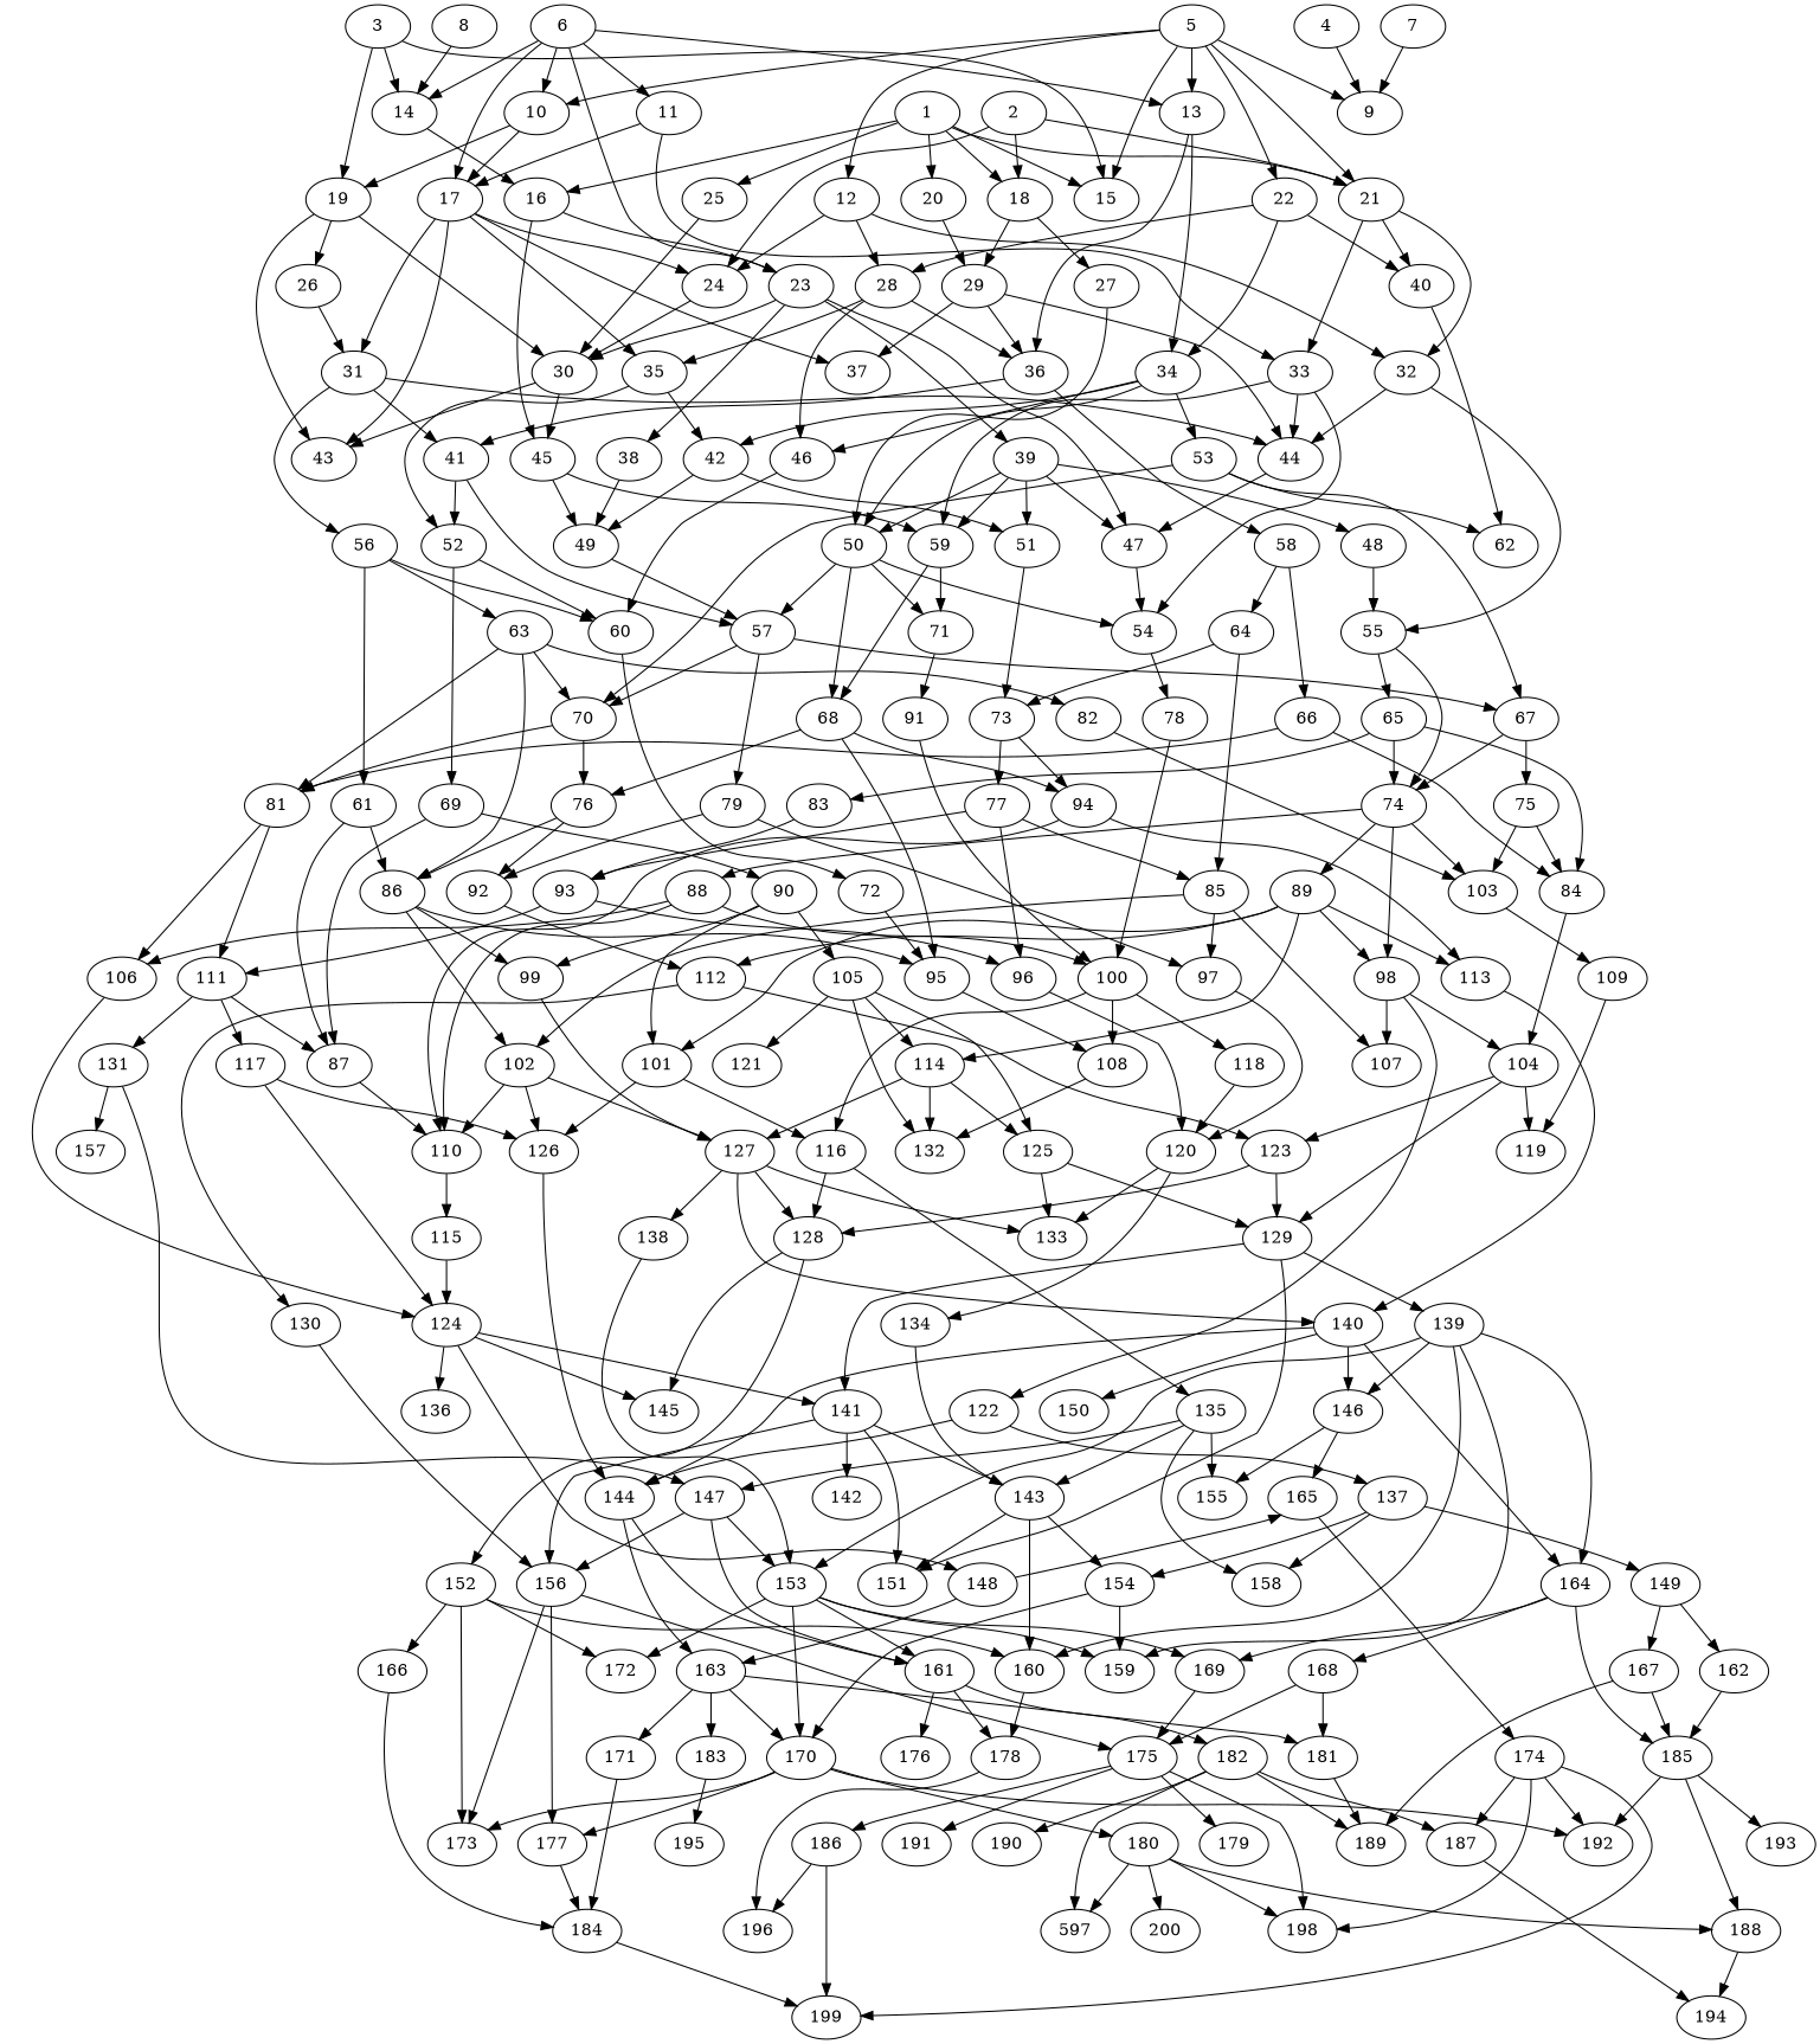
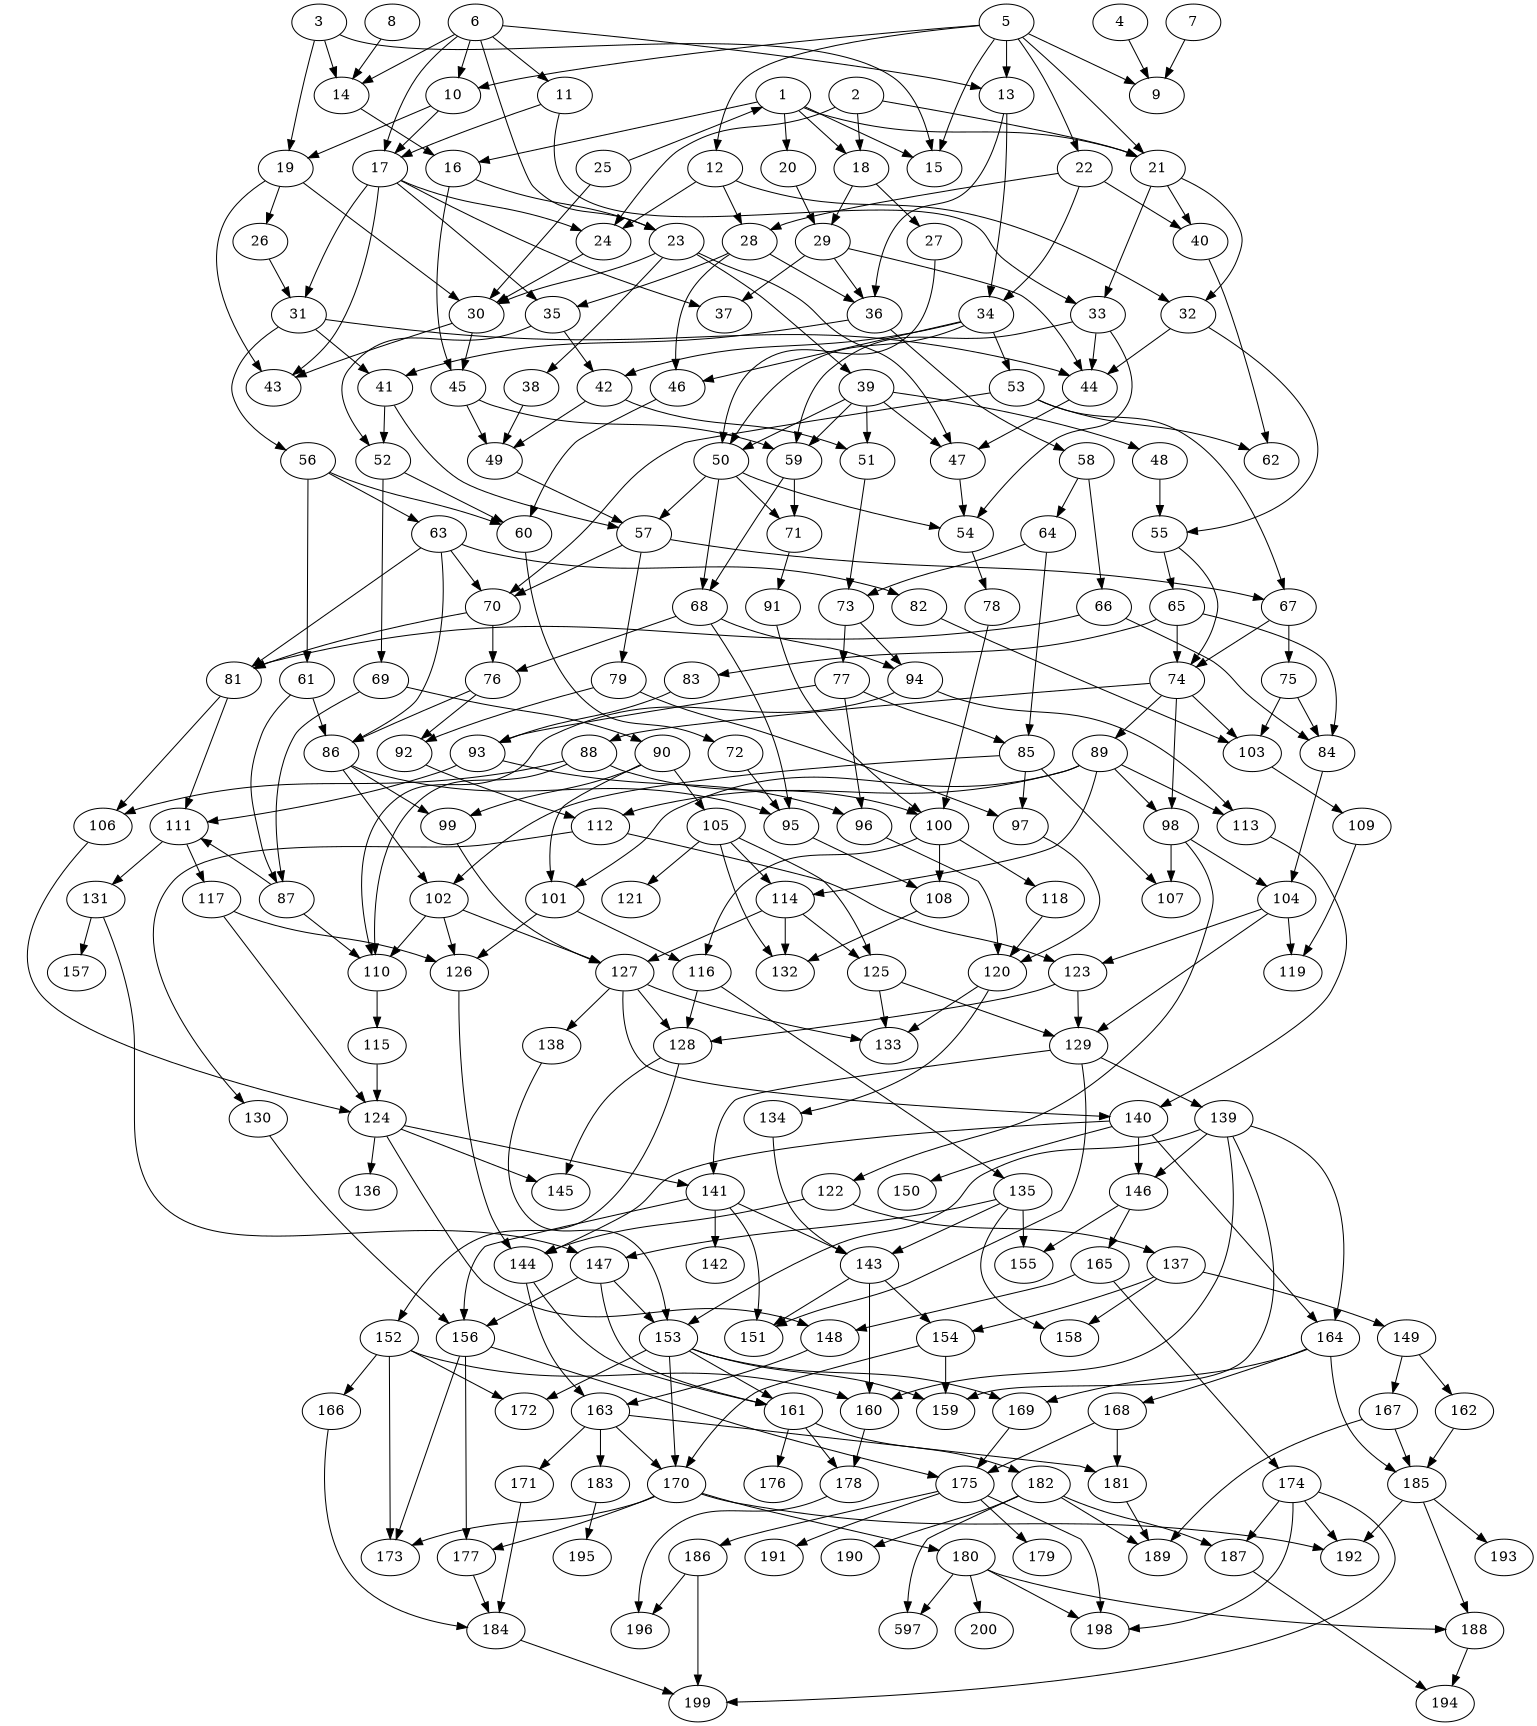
  digraph {
    node [alpha=0.09]
    1 [alpha=0.20]
    15 [alpha=0.19]
    16 [alpha=0.00]
    18 [alpha=0.17]
    20 [alpha=0.00]
    21 [alpha=0.05]
    25 [alpha=0.06]
    23 [alpha=0.03]
    45 [alpha=0.20]
    27 [alpha=0.03]
    29 [alpha=0.12]
    33 [alpha=0.19]
    32 [alpha=0.02]
    40 [alpha=0.20]
    30 [alpha=0.01]
    38 [alpha=0.00]
    39 [alpha=0.16]
    47 [alpha=0.20]
    59 [alpha=0.02]
    49 [alpha=0.03]
    50 [alpha=0.17]
    36 [alpha=0.15]
    37 [alpha=0.11]
    44 [alpha=0.15]
    54 [alpha=0.16]
    55 [alpha=0.15]
    62 [alpha=0.17]
    43 [alpha=0.17]
    2 [alpha=0.07]
    24 [alpha=0.05]
    3
    14 [alpha=0.16]
    19 [alpha=0.12]
    26 [alpha=0.08]
    31 [alpha=0.02]
    4 [alpha=0.16]
    9 [alpha=0.04]
    5 [alpha=0.01]
    10 [alpha=0.19]
    12
    13 [alpha=0.18]
    22 [alpha=0.08]
    17
    28 [alpha=0.20]
    34 [alpha=0.05]
    35 [alpha=0.19]
    46 [alpha=0.04]
    42 [alpha=0.10]
    53 [alpha=0.13]
    41 [alpha=0.18]
    58 [alpha=0.11]
    6 [alpha=0.01]
    11 [alpha=0.18]
    56 [alpha=0.18]
    52 [alpha=0.18]
    48 [alpha=0.07]
    51 [alpha=0.20]
    7 [alpha=0.07]
    8 [alpha=0.06]
    78 [alpha=0.18]
    68 [alpha=0.04]
    71 [alpha=0.13]
    60 [alpha=0.03]
    65 [alpha=0.12]
    74 [alpha=0.06]
    57 [alpha=0.00]
    67 [alpha=0.17]
    70 [alpha=0.19]
    64 [alpha=0.12]
    66
    61 [alpha=0.08]
    63 [alpha=0.03]
    69 [alpha=0.06]
    73 [alpha=0.19]
    79 [alpha=0.08]
    76 [alpha=0.18]
    94 [alpha=0.08]
    95 [alpha=0.01]
    91
    72 [alpha=0.06]
    87 [alpha=0.03]
    86 [alpha=0.18]
    81 [alpha=0.19]
    82 [alpha=0.01]
    83
    84 [alpha=0.08]
    88
    89 [alpha=0.19]
    98
    103 [alpha=0.18]
    100 [alpha=0.03]
    75
    90 [alpha=0.14]
    85 [alpha=0.11]
    77 [alpha=0.08]
    92 [alpha=0.05]
    97 [alpha=0.17]
    110 [alpha=0.18]
    113 [alpha=0.11]
    108 [alpha=0.01]
    93 [alpha=0.18]
    96 [alpha=0.10]
    111 [alpha=0.03]
    99 [alpha=0.17]
    101 [alpha=0.06]
    105 [alpha=0.08]
    106 [alpha=0.11]
    116 [alpha=0.06]
    118
    104 [alpha=0.18]
    112 [alpha=0.03]
    114 [alpha=0.01]
    107 [alpha=0.02]
    122
    109 [alpha=0.10]
    102 [alpha=0.08]
    120 [alpha=0.14]
    127 [alpha=0.15]
    126 [alpha=0.10]
    117 [alpha=0.13]
    131 [alpha=0.03]
    115 [alpha=0.14]
    124 [alpha=0.14]
    119 [alpha=0.05]
    123 [alpha=0.15]
    129
    140
    132 [alpha=0.16]
    125 [alpha=0.01]
    121 [alpha=0.11]
    130 [alpha=0.16]
    137 [alpha=0.03]
    144 [alpha=0.01]
    133 [alpha=0.19]
    134 [alpha=0.03]
    128 [alpha=0.04]
    135 [alpha=0.03]
    141
    136 [alpha=0.11]
    145 [alpha=0.05]
    148 [alpha=0.03]
    147 [alpha=0.13]
    157
    139 [alpha=0.16]
    151 [alpha=0.14]
    138
    156 [alpha=0.15]
    146 [alpha=0.17]
    164 [alpha=0.07]
    150 [alpha=0.11]
    143 [alpha=0.11]
    158 [alpha=0.06]
    149 [alpha=0.12]
    154 [alpha=0.14]
    161 [alpha=0.17]
    163 [alpha=0.04]
    152 [alpha=0.17]
    153 [alpha=0.03]
    155 [alpha=0.13]
    142 [alpha=0.05]
    160 [alpha=0.07]
    159
    165 [alpha=0.11]
    173 [alpha=0.05]
    175 [alpha=0.20]
    177 [alpha=0.13]
    169 [alpha=0.05]
    185 [alpha=0.05]
    168
    166 [alpha=0.18]
    172 [alpha=0.19]
    162 [alpha=0.04]
    167 [alpha=0.18]
    170 [alpha=0.08]
    178 [alpha=0.05]
    176 [alpha=0.05]
    182 [alpha=0.10]
    171 [alpha=0.01]
    181 [alpha=0.18]
    183 [alpha=0.20]
    174 [alpha=0.14]
    184 [alpha=0.08]
    198 [alpha=0.06]
    179 [alpha=0.06]
    186 [alpha=0.01]
    191 [alpha=0.01]
    189 [alpha=0.12]
    180 [alpha=0.18]
    192 [alpha=0.04]
    196 [alpha=0.06]
    188 [alpha=0.10]
    193 [alpha=0.16]
    187 [alpha=0.17]
    n194 [alpha=0.03 label=597]
    190 [alpha=0.02]
    195 [alpha=0.06]
    199 [alpha=0.03]
    200 [alpha=0.15]
    194 [alpha=0.07]
    1 -> 15
    1 -> 16
    1 -> 18
    1 -> 20
    1 -> 21
-   1 -> 25
+   25 -> 1
    16 -> 23
    16 -> 45
    18 -> 27
    18 -> 29
    20 -> 29
    21 -> 33
    21 -> 32
    21 -> 40
    25 -> 30
    23 -> 30
    23 -> 38
    23 -> 39
    23 -> 47
    45 -> 59
    45 -> 49
    27 -> 50
    29 -> 36
    29 -> 37
    29 -> 44
    33 -> 59
    33 -> 44
    33 -> 54
    32 -> 44
    32 -> 55
    40 -> 62
    30 -> 45
    30 -> 43
    38 -> 49
    39 -> 47
    39 -> 59
    39 -> 50
    39 -> 48
    39 -> 51
    47 -> 54
    59 -> 68
    59 -> 71
    49 -> 57
    50 -> 54
    50 -> 68
    50 -> 71
    50 -> 57
    36 -> 41
    36 -> 58
    44 -> 47
    54 -> 78
    55 -> 65
    55 -> 74
    2 -> 18
    2 -> 21
    2 -> 24
    24 -> 30
    3 -> 15
    3 -> 14
    3 -> 19
    14 -> 16
    19 -> 30
    19 -> 43
    19 -> 26
    26 -> 31
    31 -> 44
    31 -> 41
    31 -> 56
    4 -> 9
    5 -> 15
    5 -> 21
    5 -> 9
    5 -> 10
    5 -> 12
    5 -> 13
    5 -> 22
    10 -> 19
    10 -> 17
    12 -> 32
    12 -> 24
    12 -> 28
    13 -> 36
    13 -> 34
    22 -> 40
    22 -> 28
    22 -> 34
    17 -> 37
    17 -> 43
    17 -> 24
    17 -> 31
    17 -> 35
    28 -> 36
    28 -> 35
    28 -> 46
    34 -> 50
    34 -> 46
    34 -> 42
    34 -> 53
    35 -> 42
    35 -> 52
    46 -> 60
    42 -> 49
    42 -> 51
    53 -> 62
    53 -> 67
    53 -> 70
    41 -> 52
    41 -> 57
    58 -> 64
    58 -> 66
    6 -> 23
    6 -> 14
    6 -> 10
    6 -> 13
    6 -> 17
    6 -> 11
    11 -> 33
    11 -> 17
    56 -> 60
    56 -> 61
    56 -> 63
    52 -> 60
    52 -> 69
    48 -> 55
    51 -> 73
    7 -> 9
    8 -> 14
    78 -> 100
    68 -> 76
    68 -> 94
    68 -> 95
    71 -> 91
    60 -> 72
    65 -> 74
    65 -> 83
    65 -> 84
    74 -> 88
    74 -> 89
    74 -> 98
    74 -> 103
    57 -> 67
    57 -> 70
    57 -> 79
    67 -> 74
    67 -> 75
    70 -> 76
    70 -> 81
    64 -> 73
    64 -> 85
    66 -> 81
    66 -> 84
    61 -> 87
    61 -> 86
    63 -> 70
    63 -> 86
    63 -> 81
    63 -> 82
    69 -> 87
    69 -> 90
    73 -> 94
    73 -> 77
    79 -> 92
    79 -> 97
    76 -> 86
    76 -> 92
    94 -> 110
    94 -> 113
    95 -> 108
    91 -> 100
    72 -> 95
    87 -> 110
-   111 -> 87
+   87 -> 111
    86 -> 95
    86 -> 99
    86 -> 102
    81 -> 111
    81 -> 106
    82 -> 103
    83 -> 93
    84 -> 104
    88 -> 100
    88 -> 110
    88 -> 106
    89 -> 98
    89 -> 113
    89 -> 101
    89 -> 112
    89 -> 114
    98 -> 104
    98 -> 107
    98 -> 122
    103 -> 109
    100 -> 108
    100 -> 116
    100 -> 118
    75 -> 84
    75 -> 103
    90 -> 99
    90 -> 101
    90 -> 105
    85 -> 97
    85 -> 107
    85 -> 102
    77 -> 85
    77 -> 93
    77 -> 96
    92 -> 112
    97 -> 120
    110 -> 115
    113 -> 140
    108 -> 132
    93 -> 96
    93 -> 111
    96 -> 120
    111 -> 117
    111 -> 131
    99 -> 127
    101 -> 116
    101 -> 126
    105 -> 114
    105 -> 132
    105 -> 125
    105 -> 121
    106 -> 124
    116 -> 128
    116 -> 135
    118 -> 120
    104 -> 119
    104 -> 123
    104 -> 129
    112 -> 123
    112 -> 130
    114 -> 127
    114 -> 132
    114 -> 125
    122 -> 137
    122 -> 144
    109 -> 119
    102 -> 110
    102 -> 127
    102 -> 126
    120 -> 133
    120 -> 134
    127 -> 140
    127 -> 133
    127 -> 128
    127 -> 138
    126 -> 144
    117 -> 126
    117 -> 124
    131 -> 147
    131 -> 157
    115 -> 124
    124 -> 141
    124 -> 136
    124 -> 145
    124 -> 148
    123 -> 129
    123 -> 128
    129 -> 141
    129 -> 139
    129 -> 151
    140 -> 144
    140 -> 146
    140 -> 164
    140 -> 150
    125 -> 129
    125 -> 133
    130 -> 156
    137 -> 158
    137 -> 149
    137 -> 154
    144 -> 161
    144 -> 163
    134 -> 143
    128 -> 145
    128 -> 152
    135 -> 147
    135 -> 143
    135 -> 158
    135 -> 155
    141 -> 151
    141 -> 156
    141 -> 143
    141 -> 142
    148 -> 163
-   148 -> 165
+   165 -> 148
    147 -> 156
    147 -> 161
    147 -> 153
    139 -> 146
    139 -> 164
    139 -> 153
    139 -> 160
    139 -> 159
    138 -> 153
    156 -> 173
    156 -> 175
    156 -> 177
    146 -> 155
    146 -> 165
    164 -> 169
    164 -> 185
    164 -> 168
    143 -> 151
    143 -> 154
    143 -> 160
    149 -> 162
    149 -> 167
    154 -> 159
    154 -> 170
    161 -> 178
    161 -> 176
    161 -> 182
    163 -> 170
    163 -> 171
    163 -> 181
    163 -> 183
    152 -> 160
    152 -> 173
    152 -> 166
    152 -> 172
    153 -> 161
    153 -> 159
    153 -> 169
    153 -> 172
    153 -> 170
    160 -> 178
    165 -> 174
    175 -> 198
    175 -> 179
    175 -> 186
    175 -> 191
    177 -> 184
    169 -> 175
    185 -> 192
    185 -> 188
    185 -> 193
    168 -> 175
    168 -> 181
    166 -> 184
    162 -> 185
    167 -> 185
    167 -> 189
    170 -> 173
    170 -> 177
    170 -> 180
    170 -> 192
    178 -> 196
    182 -> 189
    182 -> 187
    182 -> n194
    182 -> 190
    171 -> 184
    181 -> 189
    183 -> 195
    174 -> 198
    174 -> 192
    174 -> 187
    174 -> 199
    184 -> 199
    186 -> 196
    186 -> 199
    180 -> 198
    180 -> 188
    180 -> n194
    180 -> 200
    188 -> 194
    187 -> 194
  }
